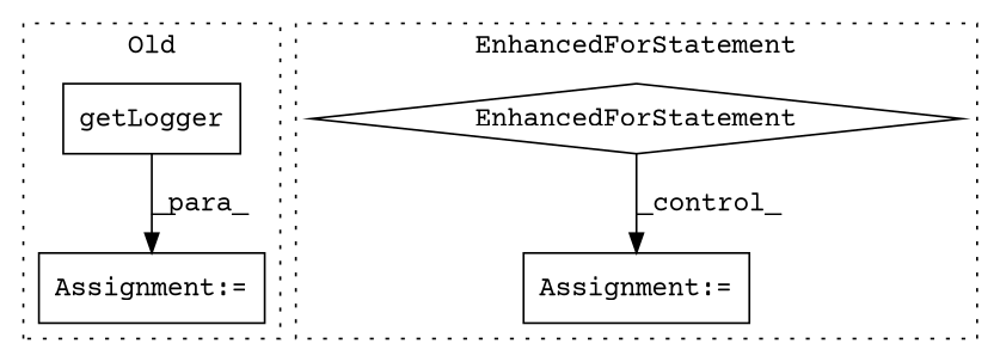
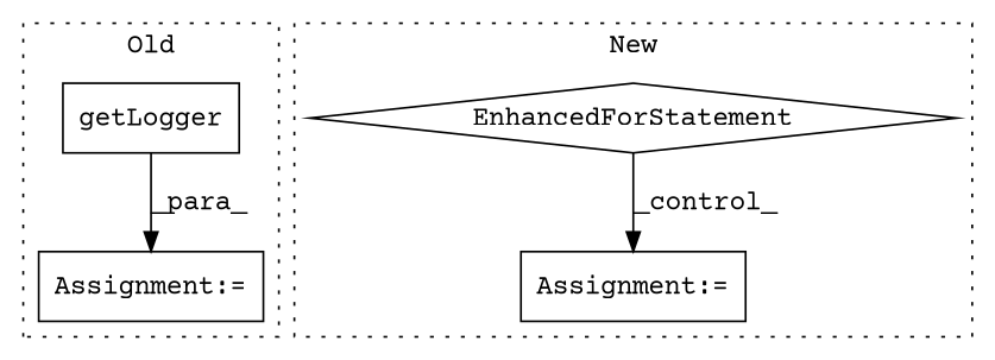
  digraph {
    fontname="Courier Prime"
    node [a=7 shape=box fontname="Courier Prime"]
    edge [fontname="Courier Prime"]
    n1 [a=32 l=11 label=getLogger s=431]
    n2 [l=1 label="Assignment:=" s=422]
    n3 [a=70 l="69,2" label=EnhancedForStatement s="457,559" shape=diamond]
    n4 [l="57,2" label="Assignment:=" s="670,743"]
    subgraph cluster_1 {
      label=Old
      style=dotted
      n1
      n2
    }
    subgraph cluster_2 {
-     label=EnhancedForStatement
+     label=New
      style=dotted
      n3
      n4
    }
    n1 -> n2 [label=_para_]
    n3 -> n4 [label=_control_]
  }
